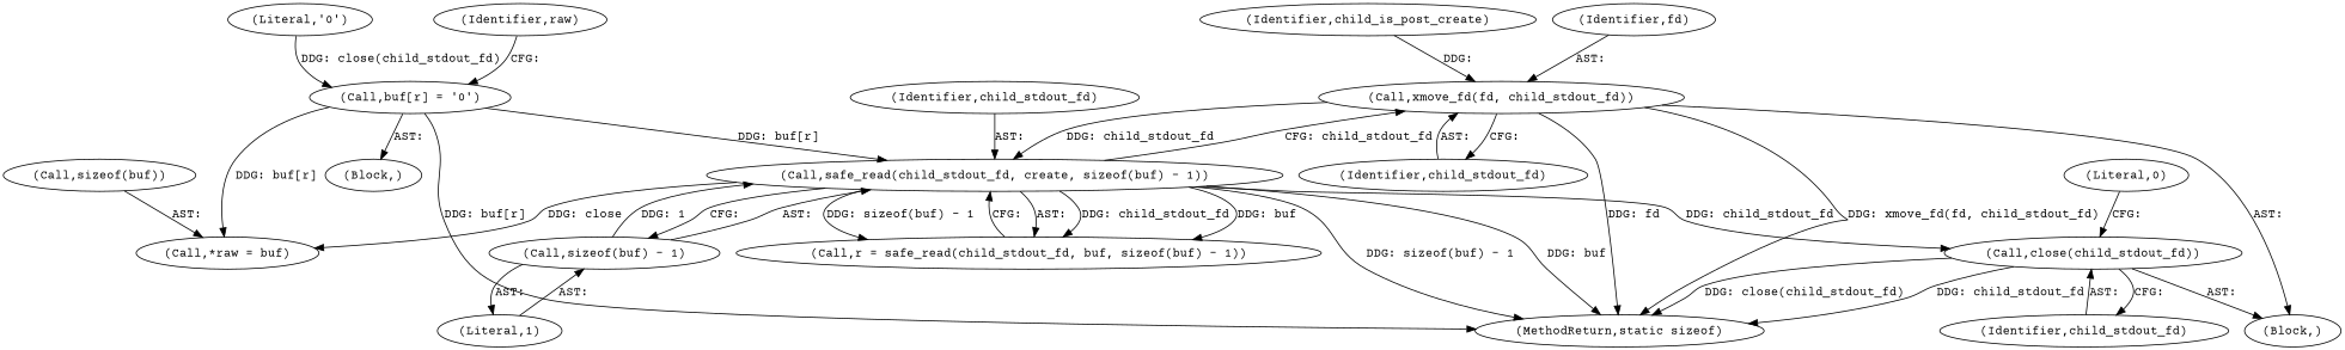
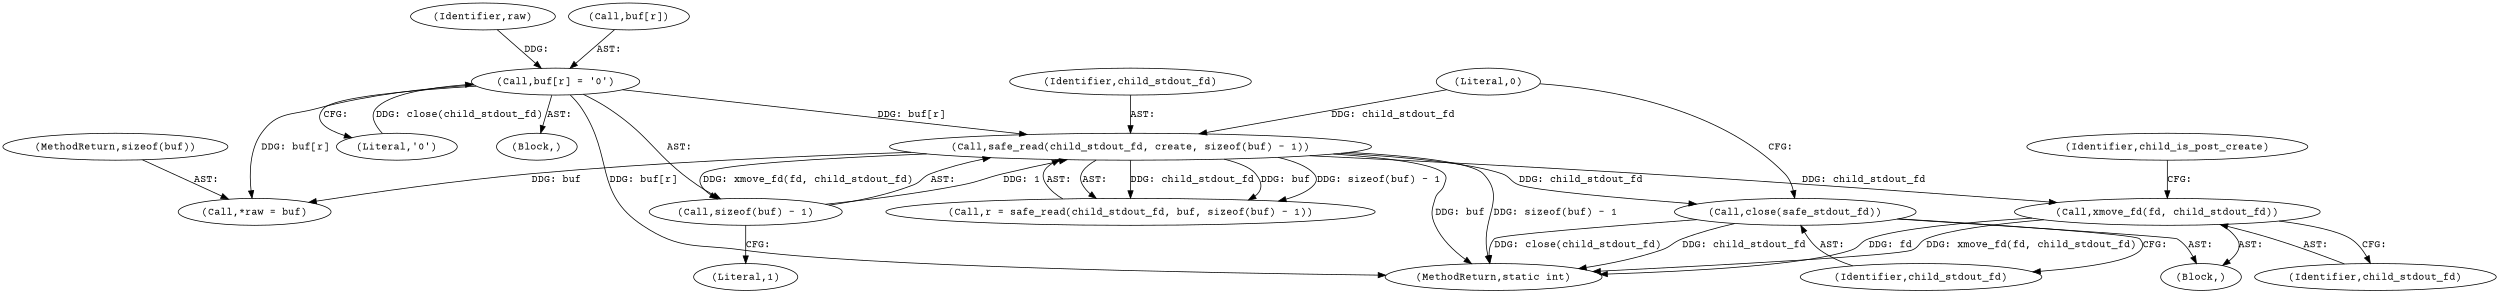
  digraph {
    fontname="Courier Prime"
    node [fontname="Courier Prime"]
    edge [fontname="Courier Prime"]
-   n1 [label="(Call,close(child_stdout_fd))"]
+   n1 [label="(Call,close(safe_stdout_fd))"]
    n2 [label="(Block,)"]
    n3 [label="(Identifier,child_stdout_fd)"]
-   n4 [label="(MethodReturn,static sizeof)"]
+   n4 [label="(MethodReturn,static int)"]
    n5 [label="(Call,safe_read(child_stdout_fd, create, sizeof(buf) - 1))"]
    n6 [label="(Call,xmove_fd(fd, child_stdout_fd))"]
    n7 [label="(Call,sizeof(buf) - 1)"]
    n8 [label="(Call,r = safe_read(child_stdout_fd, buf, sizeof(buf) - 1))"]
    n9 [label="(Call,*raw = buf)"]
    n10 [label="(Identifier,child_stdout_fd)"]
    n11 [label="(Literal,1)"]
    n12 [label="(Call,buf[r] = '\0')"]
    n13 [label="(Literal,'\0')"]
    n14 [label="(Block,)"]
    n15 [label="(Identifier,raw)"]
-   n16 [label="(Call,sizeof(buf))"]
+   n16 [label="(MethodReturn,sizeof(buf))"]
    n17 [label="(Identifier,child_is_post_create)"]
    n18 [label="(Literal,0)"]
    n19 [label="(Identifier,child_stdout_fd)"]
-   n20 [label="(Identifier,fd)"]
+   n21 [label="(Call,buf[r])"]
    n1 -> n2 [label="AST: "]
    n1 -> n3 [label="CFG: "]
    n1 -> n4 [label="DDG: close(child_stdout_fd)"]
    n1 -> n4 [label="DDG: child_stdout_fd"]
    n3 -> n1 [label="AST: "]
    n5 -> n1 [label="DDG: child_stdout_fd"]
    n5 -> n4 [label="DDG: sizeof(buf) - 1"]
    n5 -> n4 [label="DDG: buf"]
-   n5 -> n6 [label="CFG: child_stdout_fd"]
-   n5 -> n7 [label="CFG: "]
+   n5 -> n6 [label="DDG: child_stdout_fd"]
+   n5 -> n7 [label="DDG: xmove_fd(fd, child_stdout_fd)"]
    n5 -> n8 [label="AST: "]
    n5 -> n8 [label="DDG: child_stdout_fd"]
    n5 -> n8 [label="DDG: buf"]
    n5 -> n8 [label="DDG: sizeof(buf) - 1"]
-   n5 -> n9 [label="DDG: close"]
+   n5 -> n9 [label="DDG: buf"]
    n6 -> n2 [label="AST: "]
    n6 -> n4 [label="DDG: fd"]
    n6 -> n4 [label="DDG: xmove_fd(fd, child_stdout_fd)"]
-   n6 -> n5 [label="DDG: child_stdout_fd"]
+   n18 -> n5 [label="DDG: child_stdout_fd"]
    n6 -> n10 [label="CFG: "]
    n7 -> n5 [label="AST: "]
    n7 -> n5 [label="DDG: 1"]
-   n7 -> n11 [label="AST: "]
-   n8 -> n5 [label="CFG: "]
+   n7 -> n11 [label="CFG: "]
+   n8 -> n5 [label="AST: "]
    n10 -> n6 [label="AST: "]
-   n11 -> n7 [label="AST: "]
+   n12 -> n7 [label="AST: "]
    n12 -> n4 [label="DDG: buf[r]"]
    n12 -> n5 [label="DDG: buf[r]"]
    n12 -> n9 [label="DDG: buf[r]"]
+   n12 -> n13 [label="CFG: "]
    n12 -> n14 [label="AST: "]
    n13 -> n12 [label="DDG: close(child_stdout_fd)"]
-   n15 -> n12 [label="CFG: "]
+   n15 -> n12 [label="DDG: "]
    n16 -> n9 [label="AST: "]
-   n17 -> n6 [label="DDG: "]
+   n17 -> n6 [label="CFG: "]
    n18 -> n1 [label="CFG: "]
    n19 -> n5 [label="AST: "]
-   n20 -> n6 [label="AST: "]
+   n21 -> n12 [label="AST: "]
  }
